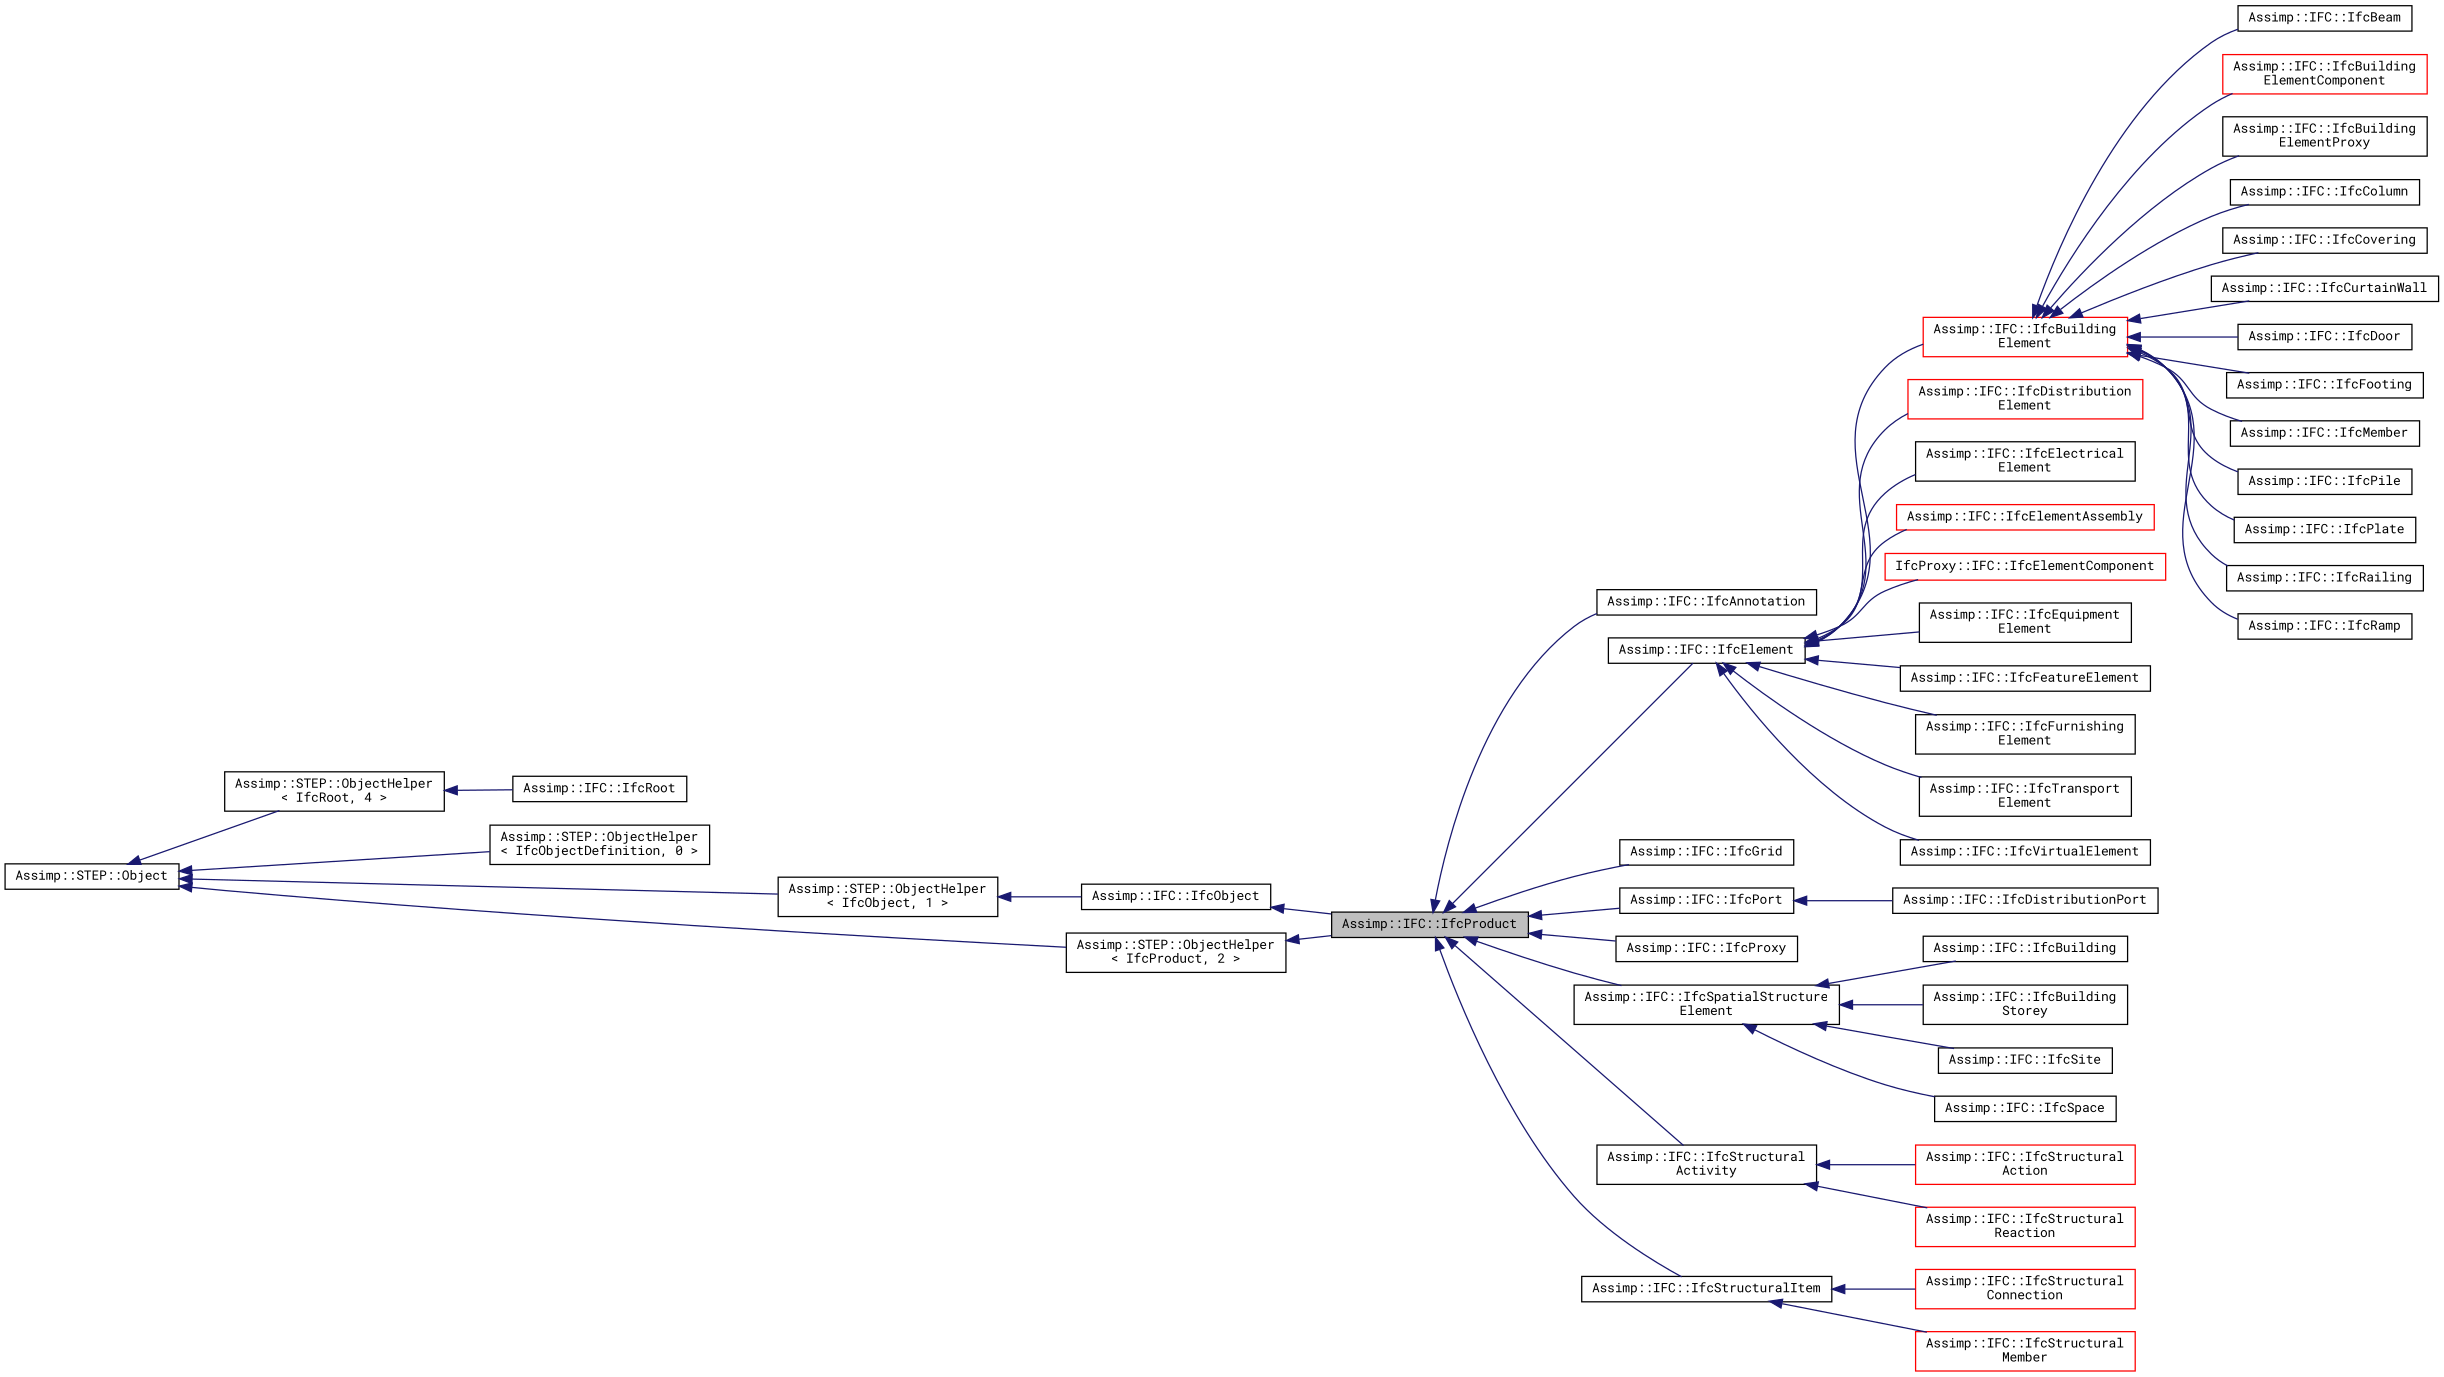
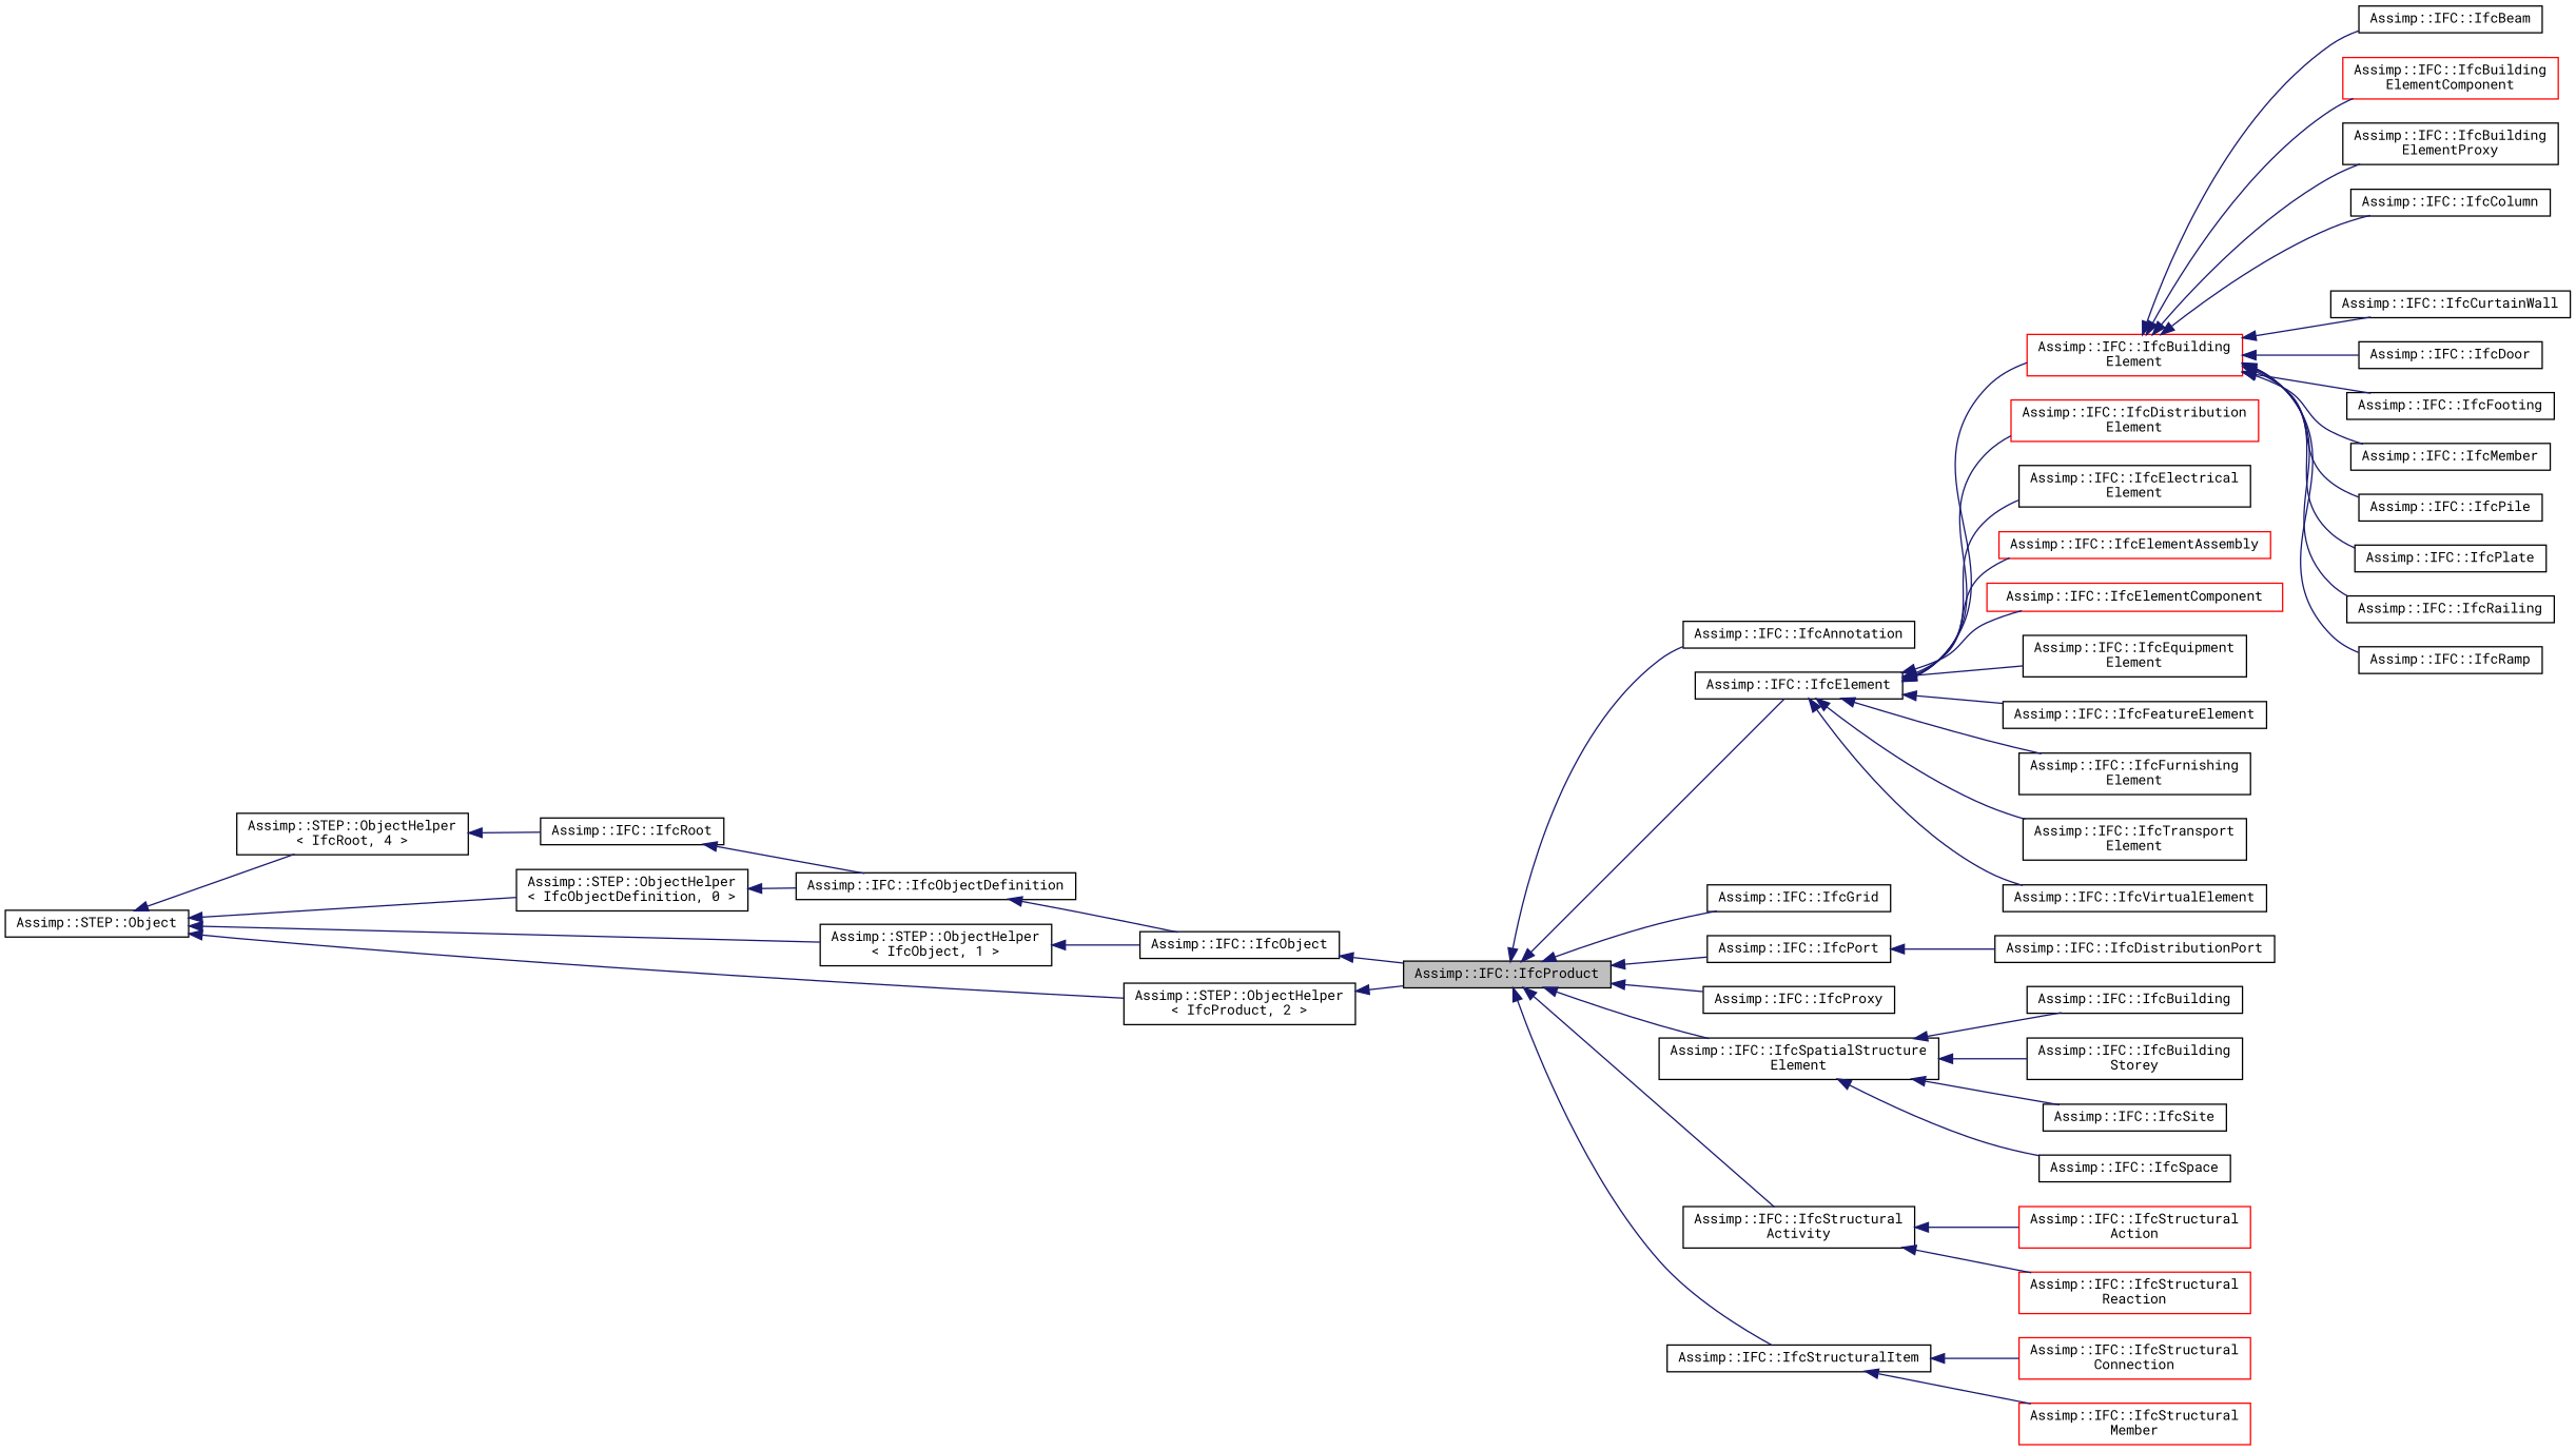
  digraph {
    fontname="Roboto Mono"
    rankdir=LR
    node [color=black fillcolor=white fontname="Roboto Mono" fontsize=10 shape=record style=filled]
    edge [color=midnightblue dir=back fontname="Roboto Mono" fontsize=10 labelfontname=Helvetica labelfontsize=10 style=solid]
    n1 [fillcolor=grey75 fontcolor=black height=0.2 label="Assimp::IFC::IfcProduct" width=0.4]
    n2 [height=0.2 label="Assimp::IFC::IfcAnnotation" width=0.4]
    n3 [height=0.2 label="Assimp::IFC::IfcElement" width=0.4]
    n4 [height=0.2 label="Assimp::IFC::IfcGrid" width=0.4]
    n5 [height=0.2 label="Assimp::IFC::IfcPort" width=0.4]
    n6 [height=0.2 label="Assimp::IFC::IfcProxy" width=0.4]
    n7 [height=0.2 label="Assimp::IFC::IfcSpatialStructure\lElement" width=0.4]
    n8 [height=0.2 label="Assimp::IFC::IfcStructural\lActivity" width=0.4]
    n9 [height=0.2 label="Assimp::IFC::IfcStructuralItem" width=0.4]
    n10 [color=red height=0.2 label="Assimp::IFC::IfcBuilding\lElement" width=0.4]
    n11 [color=red height=0.2 label="Assimp::IFC::IfcDistribution\lElement" width=0.4]
    n12 [height=0.2 label="Assimp::IFC::IfcElectrical\lElement" width=0.4]
    n13 [color=red height=0.2 label="Assimp::IFC::IfcElementAssembly" width=0.4]
-   n14 [color=red height=0.2 label="IfcProxy::IFC::IfcElementComponent" width=0.4]
+   n14 [color=red height=0.2 label="Assimp::IFC::IfcElementComponent" width=0.4]
    n15 [height=0.2 label="Assimp::IFC::IfcEquipment\lElement" width=0.4]
    n16 [height=0.2 label="Assimp::IFC::IfcFeatureElement" width=0.4]
    n17 [height=0.2 label="Assimp::IFC::IfcFurnishing\lElement" width=0.4]
    n18 [height=0.2 label="Assimp::IFC::IfcTransport\lElement" width=0.4]
    n19 [height=0.2 label="Assimp::IFC::IfcVirtualElement" width=0.4]
    n20 [height=0.2 label="Assimp::IFC::IfcDistributionPort" width=0.4]
    n21 [height=0.2 label="Assimp::IFC::IfcBuilding" width=0.4]
    n22 [height=0.2 label="Assimp::IFC::IfcBuilding\lStorey" width=0.4]
    n23 [height=0.2 label="Assimp::IFC::IfcSite" width=0.4]
    n24 [height=0.2 label="Assimp::IFC::IfcSpace" width=0.4]
    n25 [color=red height=0.2 label="Assimp::IFC::IfcStructural\lAction" width=0.4]
    n26 [color=red height=0.2 label="Assimp::IFC::IfcStructural\lReaction" width=0.4]
    n27 [color=red height=0.2 label="Assimp::IFC::IfcStructural\lConnection" width=0.4]
    n28 [color=red height=0.2 label="Assimp::IFC::IfcStructural\lMember" width=0.4]
    n29 [height=0.2 label="Assimp::IFC::IfcObject" width=0.4]
+   n30 [height=0.2 label="Assimp::IFC::IfcObjectDefinition" width=0.4]
    n31 [height=0.2 label="Assimp::IFC::IfcRoot" width=0.4]
    n32 [height=0.2 label="Assimp::STEP::ObjectHelper\l\< IfcRoot, 4 \>" width=0.4]
    n33 [height=0.2 label="Assimp::STEP::Object" width=0.4]
    n34 [height=0.2 label="Assimp::STEP::ObjectHelper\l\< IfcObjectDefinition, 0 \>" width=0.4]
    n35 [height=0.2 label="Assimp::STEP::ObjectHelper\l\< IfcObject, 1 \>" width=0.4]
    n36 [height=0.2 label="Assimp::STEP::ObjectHelper\l\< IfcProduct, 2 \>" width=0.4]
    n37 [height=0.2 label="Assimp::IFC::IfcBeam" width=0.4]
    n38 [color=red height=0.2 label="Assimp::IFC::IfcBuilding\lElementComponent" width=0.4]
    n39 [height=0.2 label="Assimp::IFC::IfcBuilding\lElementProxy" width=0.4]
    n40 [height=0.2 label="Assimp::IFC::IfcColumn" width=0.4]
-   n41 [height=0.2 label="Assimp::IFC::IfcCovering" width=0.4]
    n42 [height=0.2 label="Assimp::IFC::IfcCurtainWall" width=0.4]
    n43 [height=0.2 label="Assimp::IFC::IfcDoor" width=0.4]
    n44 [height=0.2 label="Assimp::IFC::IfcFooting" width=0.4]
    n45 [height=0.2 label="Assimp::IFC::IfcMember" width=0.4]
    n46 [height=0.2 label="Assimp::IFC::IfcPile" width=0.4]
    n47 [height=0.2 label="Assimp::IFC::IfcPlate" width=0.4]
    n48 [height=0.2 label="Assimp::IFC::IfcRailing" width=0.4]
    n49 [height=0.2 label="Assimp::IFC::IfcRamp" width=0.4]
    n1 -> n2
    n1 -> n3
    n1 -> n4
    n1 -> n5
    n1 -> n6
    n1 -> n7
    n1 -> n8
    n1 -> n9
    n3 -> n10
    n3 -> n11
    n3 -> n12
    n3 -> n13
    n3 -> n14
    n3 -> n15
    n3 -> n16
    n3 -> n17
    n3 -> n18
    n3 -> n19
    n5 -> n20
    n7 -> n21
    n7 -> n22
    n7 -> n23
    n7 -> n24
    n8 -> n25
    n8 -> n26
    n9 -> n27
    n9 -> n28
    n10 -> n37
    n10 -> n38
    n10 -> n39
    n10 -> n40
-   n10 -> n41
    n10 -> n42
    n10 -> n43
    n10 -> n44
    n10 -> n45
    n10 -> n46
    n10 -> n47
    n10 -> n48
    n10 -> n49
    n29 -> n1
+   n30 -> n29
+   n31 -> n30
    n32 -> n31
    n33 -> n32
    n33 -> n34
    n33 -> n35
    n33 -> n36
+   n34 -> n30
    n35 -> n29
    n36 -> n1
  }
